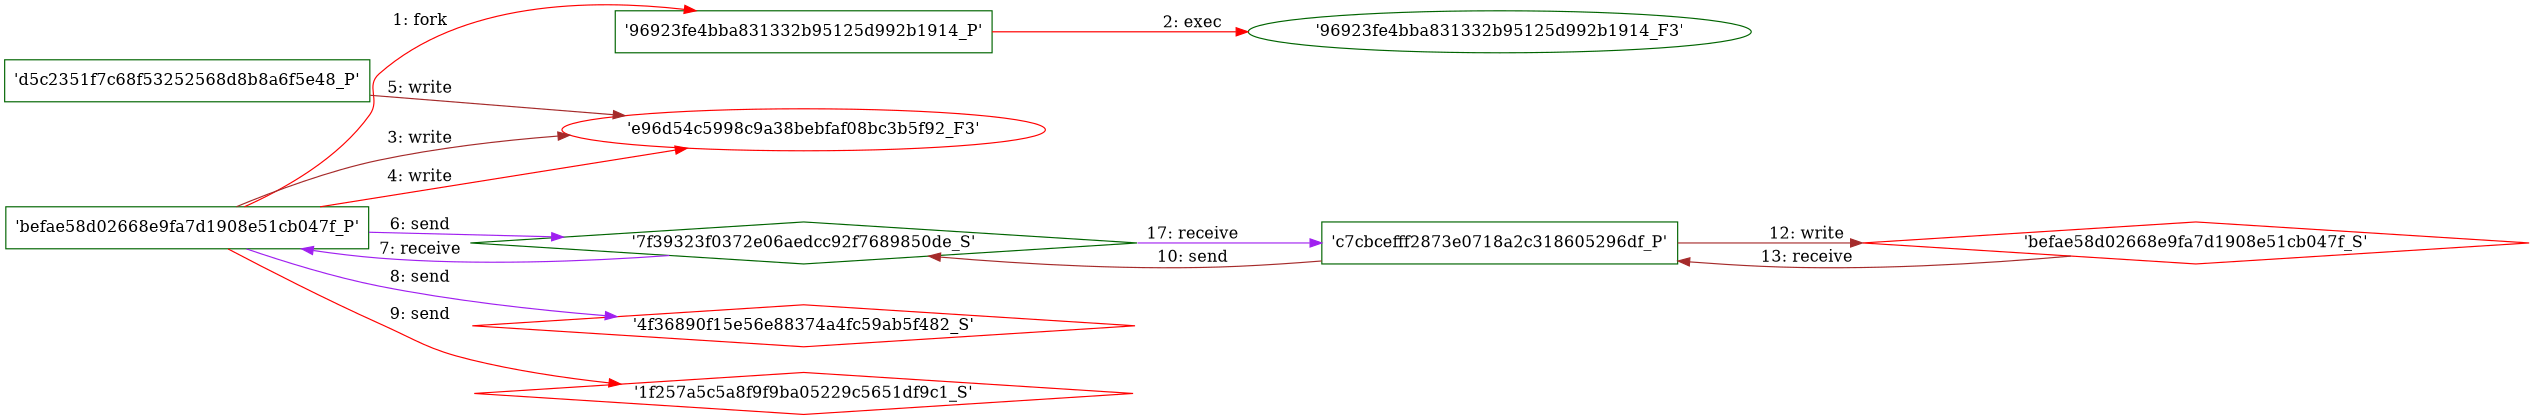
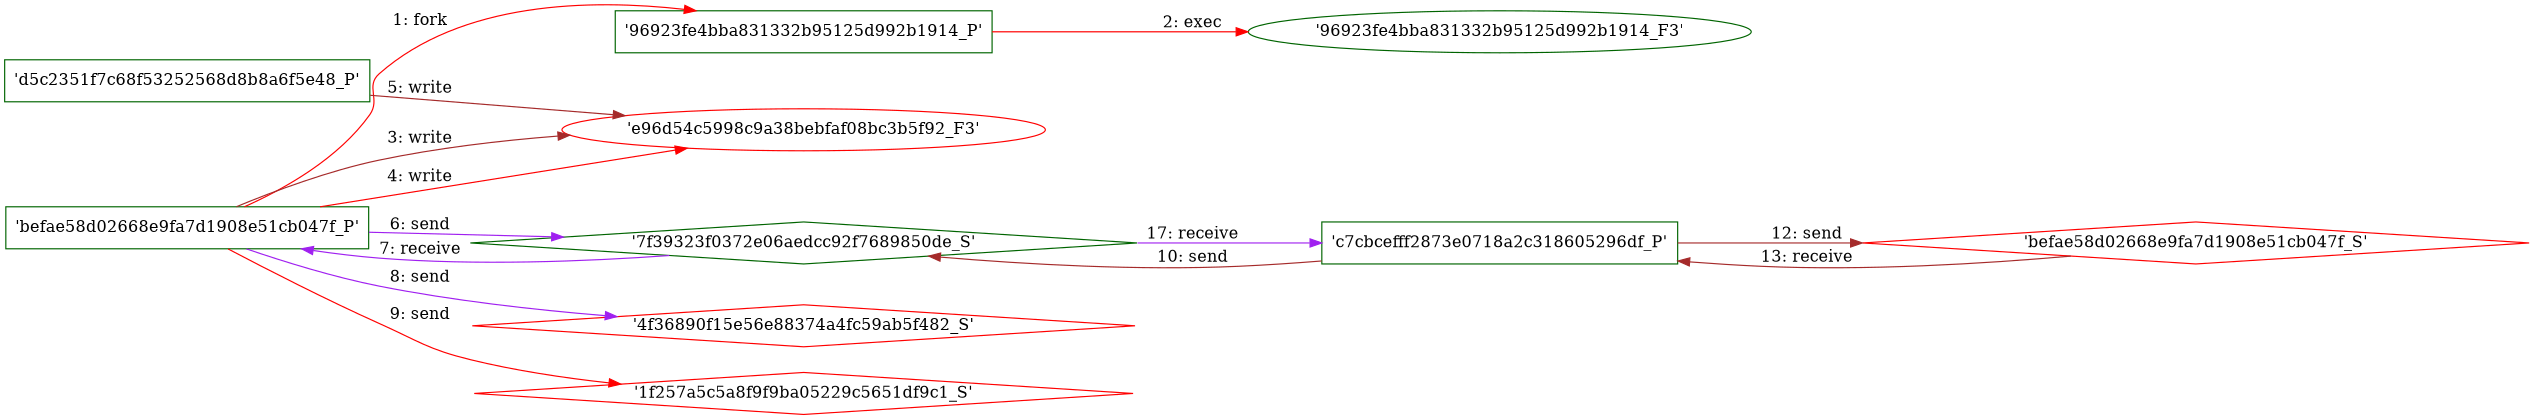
  digraph {
    engine=neato
    fixedsize=false
    fontsize=10
    nodesep=0.3
    rankdir=LR
    ranksep=0
    splines=true
    node [color=darkgreen node_type=Process shape=box]
    edge [color=brown]
    "'befae58d02668e9fa7d1908e51cb047f_P'"
    "'96923fe4bba831332b95125d992b1914_P'"
    "'e96d54c5998c9a38bebfaf08bc3b5f92_F3'" [color=red node_type=file shape=ellipse]
    "'7f39323f0372e06aedcc92f7689850de_S'" [node_type=Socket shape=diamond]
    "'4f36890f15e56e88374a4fc59ab5f482_S'" [color=red node_type=Socket shape=diamond]
    "'1f257a5c5a8f9f9ba05229c5651df9c1_S'" [color=red node_type=Socket shape=diamond]
    "'96923fe4bba831332b95125d992b1914_F3'" [node_type=File shape=ellipse]
    "'c7cbcefff2873e0718a2c318605296df_P'"
    "'d5c2351f7c68f53252568d8b8a6f5e48_P'"
    "'befae58d02668e9fa7d1908e51cb047f_S'" [color=red node_type=Socket shape=diamond]
    "'befae58d02668e9fa7d1908e51cb047f_P'" -> "'96923fe4bba831332b95125d992b1914_P'" [color=red label="1: fork"]
    "'befae58d02668e9fa7d1908e51cb047f_P'" -> "'e96d54c5998c9a38bebfaf08bc3b5f92_F3'" [label="3: write"]
    "'befae58d02668e9fa7d1908e51cb047f_P'" -> "'e96d54c5998c9a38bebfaf08bc3b5f92_F3'" [color=red label="4: write"]
    "'befae58d02668e9fa7d1908e51cb047f_P'" -> "'7f39323f0372e06aedcc92f7689850de_S'" [color=purple label="6: send"]
    "'befae58d02668e9fa7d1908e51cb047f_P'" -> "'4f36890f15e56e88374a4fc59ab5f482_S'" [color=purple label="8: send"]
    "'befae58d02668e9fa7d1908e51cb047f_P'" -> "'1f257a5c5a8f9f9ba05229c5651df9c1_S'" [color=red label="9: send"]
    "'96923fe4bba831332b95125d992b1914_P'" -> "'96923fe4bba831332b95125d992b1914_F3'" [color=red label="2: exec"]
    "'7f39323f0372e06aedcc92f7689850de_S'" -> "'befae58d02668e9fa7d1908e51cb047f_P'" [color=purple label="7: receive"]
    "'7f39323f0372e06aedcc92f7689850de_S'" -> "'c7cbcefff2873e0718a2c318605296df_P'" [color=purple label="17: receive"]
    "'c7cbcefff2873e0718a2c318605296df_P'" -> "'7f39323f0372e06aedcc92f7689850de_S'" [label="10: send"]
-   "'c7cbcefff2873e0718a2c318605296df_P'" -> "'befae58d02668e9fa7d1908e51cb047f_S'" [label="12: write"]
+   "'c7cbcefff2873e0718a2c318605296df_P'" -> "'befae58d02668e9fa7d1908e51cb047f_S'" [label="12: send"]
    "'d5c2351f7c68f53252568d8b8a6f5e48_P'" -> "'e96d54c5998c9a38bebfaf08bc3b5f92_F3'" [label="5: write"]
    "'befae58d02668e9fa7d1908e51cb047f_S'" -> "'c7cbcefff2873e0718a2c318605296df_P'" [label="13: receive"]
  }
